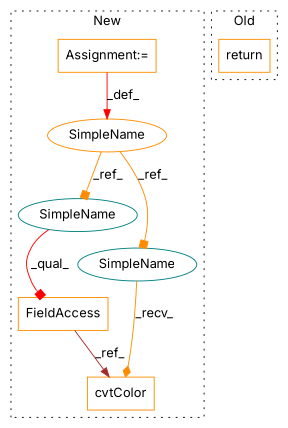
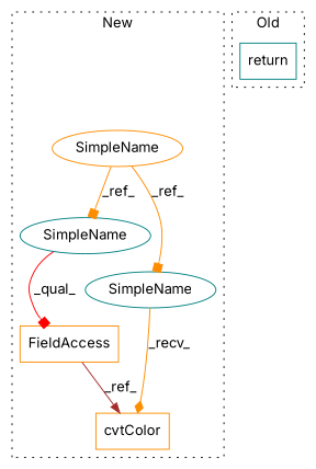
  digraph {
    fontname=Inter
    node [a=42 color=darkorange fontname=Inter l=3 s=13028 shape=box]
    edge [arrowhead=box color=darkorange fontname=Inter]
    n1 [a=32 l="9,1" label=cvtColor s="13015,13045"]
    n2 [a=22 l=17 label=FieldAccess]
    n3 [label=SimpleName s=12874 shape=ellipse]
-   n4 [a=7 label="Assignment:=" s=12874]
    n5 [color=teal label=SimpleName shape=ellipse]
    n6 [color=teal label=SimpleName s=13011 shape=ellipse]
-   n7 [a=41 l=7 label=return s=26998]
+   n7 [a=41 color=teal l=7 label=return s=26998]
    subgraph cluster_1 {
      label=New
      style=dotted
      n1
      n2
      n3
-     n4
      n5
      n6
    }
    subgraph cluster_2 {
      label=Old
      style=dotted
      n7
    }
    n2 -> n1 [arrowhead=normal color=brown label=_ref_]
    n3 -> n5 [label=_ref_]
    n3 -> n6 [label=_ref_]
-   n4 -> n3 [arrowhead=normal color=red label=_def_]
    n5 -> n2 [color=red label=_qual_]
    n6 -> n1 [arrowhead=diamond label=_recv_]
  }
